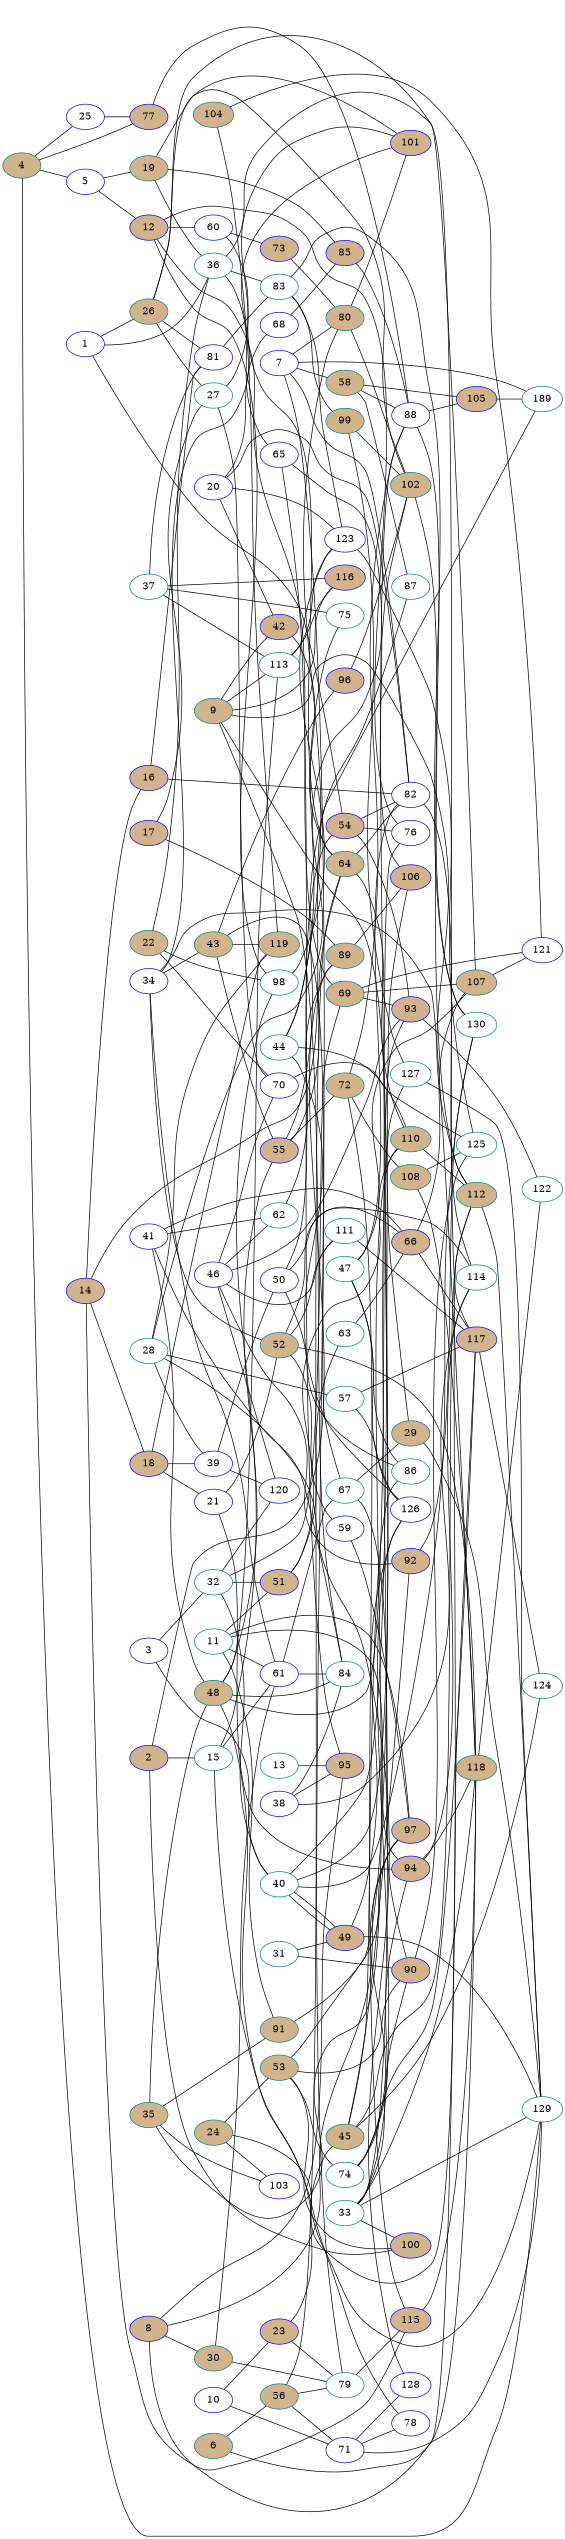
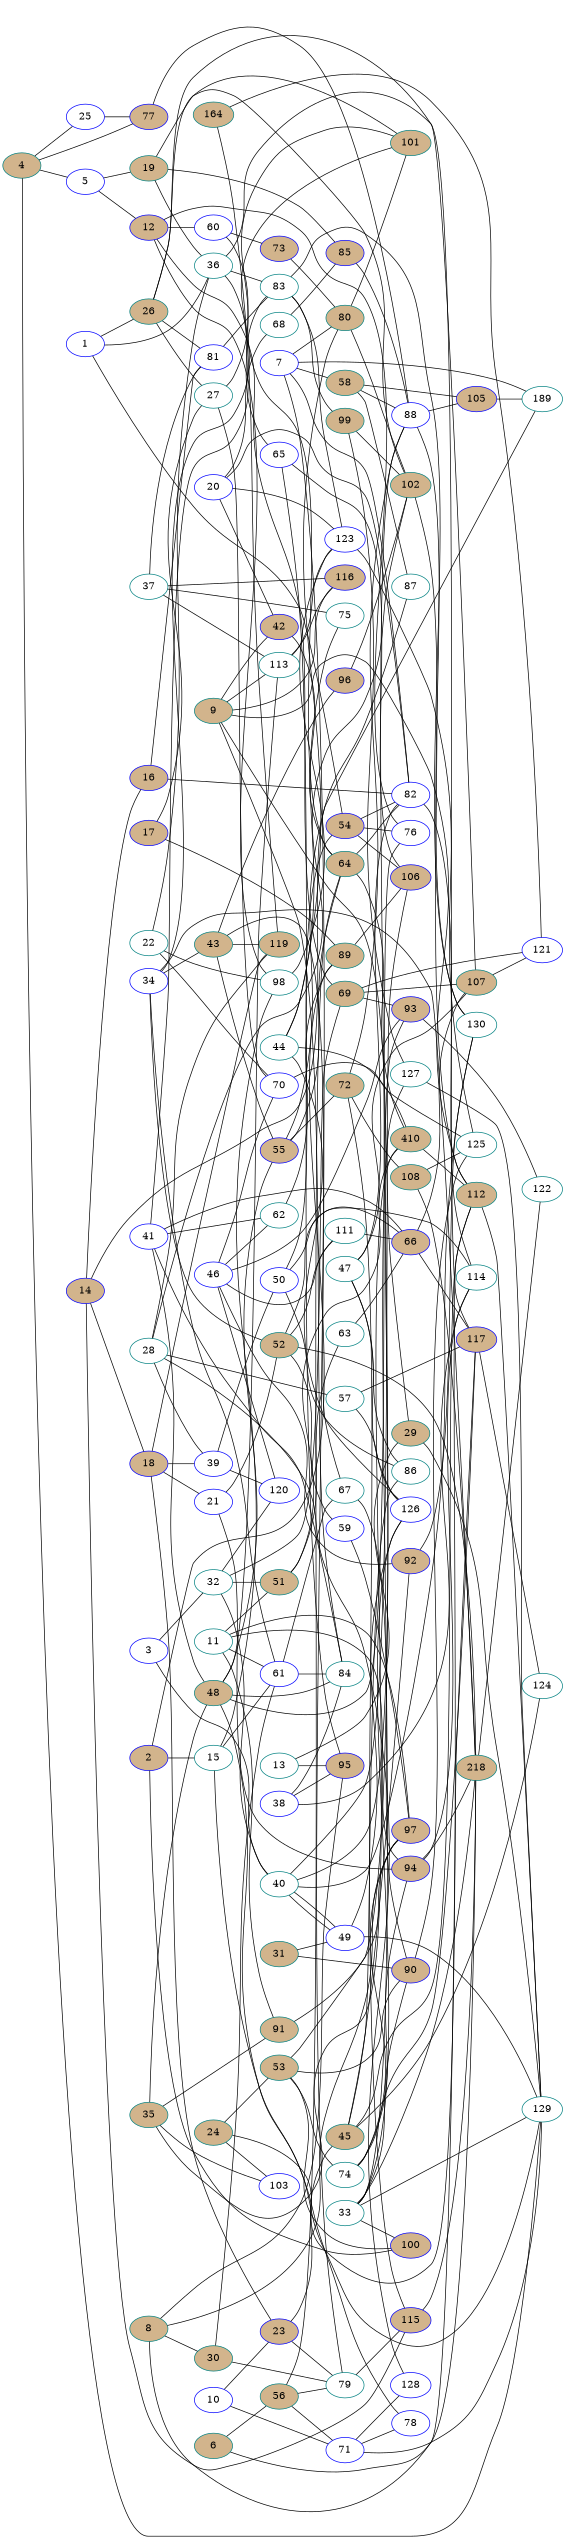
  graph {
    rankdir=LR
    node [color=teal fillcolor=white style=filled]
    1 [color=blue]
    26 [fillcolor=tan]
    36
    54 [color=blue fillcolor=tan]
    117 [color=blue fillcolor=tan]
    81 [color=blue]
    27
-   101 [color=blue fillcolor=tan]
+   101 [fillcolor=tan]
    65 [color=blue]
    83
    107 [fillcolor=tan]
    82 [color=blue]
    76 [color=blue]
    106 [color=blue fillcolor=tan]
    2 [color=blue fillcolor=tan]
    15
    89 [fillcolor=tan]
    100 [color=blue fillcolor=tan]
    129
    61 [color=blue]
    98
    3 [color=blue]
    32
    40
-   51 [color=blue fillcolor=tan]
+   51 [fillcolor=tan]
    69 [fillcolor=tan]
    120 [color=blue]
-   49 [color=blue fillcolor=tan]
+   49 [color=blue]
    93 [color=blue fillcolor=tan]
    130
    4 [fillcolor=tan]
    5 [color=blue]
    25 [color=blue]
    77 [color=blue fillcolor=tan]
    12 [color=blue fillcolor=tan]
    19 [fillcolor=tan]
    88 [color=blue]
    60 [color=blue]
    85 [color=blue fillcolor=tan]
    102 [fillcolor=tan]
    6 [fillcolor=tan]
    56 [fillcolor=tan]
-   118 [fillcolor=tan]
+   118 [fillcolor=tan label=218]
    71 [color=blue]
    79
    64 [fillcolor=tan]
    122
    7 [color=blue]
    58 [fillcolor=tan]
    80 [fillcolor=tan]
    n51 [label=189]
    87
    105 [color=blue fillcolor=tan]
    114
-   8 [color=blue fillcolor=tan]
+   8 [fillcolor=tan]
    30 [fillcolor=tan]
    95 [color=blue fillcolor=tan]
    97 [color=blue fillcolor=tan]
    124
    9 [fillcolor=tan]
    29 [fillcolor=tan]
    42 [color=blue fillcolor=tan]
    84
    112 [fillcolor=tan]
    113
    116 [color=blue fillcolor=tan]
    123 [color=blue]
    10 [color=blue]
    23 [color=blue fillcolor=tan]
    45 [fillcolor=tan]
    128 [color=blue]
    78 [color=blue]
    11
    91 [fillcolor=tan]
    94 [color=blue fillcolor=tan]
-   110 [fillcolor=tan]
+   110 [fillcolor=tan label=410]
    63
    67
    73 [color=blue fillcolor=tan]
    121 [color=blue]
    13
    14 [color=blue fillcolor=tan]
    16 [color=blue fillcolor=tan]
    18 [color=blue fillcolor=tan]
    115 [color=blue fillcolor=tan]
    21 [color=blue]
    39 [color=blue]
    119 [fillcolor=tan]
    17 [color=blue fillcolor=tan]
    70 [color=blue]
    52 [fillcolor=tan]
    50 [color=blue]
    20 [color=blue]
-   68 [color=blue]
+   68
    125
    111
    59 [color=blue]
-   22 [fillcolor=tan]
+   22
    86
    92 [color=blue fillcolor=tan]
    24 [fillcolor=tan]
    53 [fillcolor=tan]
    103 [color=blue]
    90 [color=blue fillcolor=tan]
    74
    28
    57
    126 [color=blue]
-   31
+   31 [fillcolor=tan]
    33
    127
    34 [color=blue]
    43 [fillcolor=tan]
    55 [color=blue fillcolor=tan]
    96 [color=blue fillcolor=tan]
    35 [fillcolor=tan]
    48 [fillcolor=tan]
    99 [fillcolor=tan]
    37
    75
    38 [color=blue]
    66 [color=blue fillcolor=tan]
    41 [color=blue]
    62
    72 [fillcolor=tan]
    44
    46 [color=blue]
    47
    108 [fillcolor=tan]
-   104 [fillcolor=tan]
+   104 [fillcolor=tan label=164]
    1 -- 26
    1 -- 36
    1 -- 54
    26 -- 117
    26 -- 81
    26 -- 27
    26 -- 101
    36 -- 65
    36 -- 83
    36 -- 107
    54 -- 82
    54 -- 76
-   54 -- 93
+   54 -- 106
    117 -- 124
    81 -- 83
    27 -- 101
    27 -- 70
    65 -- 106
    65 -- 95
    83 -- 130
    83 -- 123
    83 -- 99
    107 -- 121
    82 -- 114
    2 -- 15
    2 -- 89
    2 -- 100
    15 -- 129
    15 -- 61
    15 -- 98
    89 -- 106
    61 -- 84
    61 -- 67
    98 -- 123
    3 -- 32
    3 -- 40
    32 -- 40
    32 -- 51
    32 -- 69
    32 -- 120
    40 -- 106
    40 -- 49
    40 -- 49
    40 -- 93
    40 -- 130
    51 -- 110
    51 -- 63
    69 -- 107
    69 -- 93
    69 -- 121
    49 -- 129
    49 -- 126
    93 -- 122
    4 -- 129
    4 -- 5
    4 -- 25
    4 -- 77
    5 -- 12
    5 -- 19
    25 -- 77
    77 -- 88
    12 -- 76
    12 -- 98
    12 -- 69
    12 -- 60
    19 -- 36
    19 -- 85
    19 -- 102
    88 -- 130
    88 -- 105
    60 -- 64
    60 -- 73
    85 -- 88
    102 -- 112
    6 -- 56
    6 -- 118
    56 -- 71
    56 -- 79
    56 -- 64
    118 -- 122
    71 -- 129
    71 -- 128
    71 -- 78
    79 -- 115
    64 -- 82
    64 -- 110
    7 -- 82
    7 -- 79
    7 -- 58
    7 -- 80
    7 -- n51
    58 -- 88
    58 -- 87
    58 -- 105
    80 -- 101
    80 -- 102
    105 -- n51
    8 -- 117
    8 -- 30
    8 -- 95
    8 -- 97
    30 -- 61
    30 -- 79
    9 -- 29
    9 -- 42
    9 -- 84
    9 -- 112
    9 -- 113
    9 -- 116
    29 -- 129
    42 -- 64
    112 -- 129
    113 -- 116
    113 -- 123
    123 -- 125
    10 -- 71
    10 -- 23
    23 -- 79
    23 -- 45
    45 -- 124
    45 -- 112
    45 -- 86
    45 -- 92
    11 -- 61
    11 -- 51
    11 -- 97
    11 -- 91
    11 -- 94
    91 -- 97
    94 -- 118
    94 -- 114
    110 -- 112
    63 -- 66
    67 -- 90
    73 -- 80
    13 -- 95
-   67 -- 29
+   13 -- 29
    14 -- n51
    14 -- 16
    14 -- 18
    14 -- 115
    16 -- 81
    16 -- 82
+   18 -- 23
    18 -- 21
    18 -- 39
    18 -- 119
    115 -- 118
    21 -- 94
    21 -- 52
    39 -- 120
    39 -- 50
    17 -- 27
    17 -- 89
    70 -- 125
    52 -- 118
    52 -- 114
    52 -- 111
    52 -- 59
    50 -- 54
    50 -- 86
    50 -- 66
    20 -- 82
    20 -- 42
    20 -- 123
    20 -- 68
    68 -- 85
-   111 -- 117
+   111 -- 66
    59 -- 97
    22 -- 36
    22 -- 98
    22 -- 70
    92 -- 130
    24 -- 112
    24 -- 53
    24 -- 103
    53 -- 100
    53 -- 88
    53 -- 90
    53 -- 74
    90 -- 125
    74 -- 117
    74 -- 97
    74 -- 94
    28 -- 102
    28 -- 128
    28 -- 39
    28 -- 119
    28 -- 57
    57 -- 117
    57 -- 126
    31 -- 49
    31 -- 90
    33 -- 100
    33 -- 129
    33 -- 118
    33 -- 90
    33 -- 126
    33 -- 127
    127 -- 129
    34 -- 101
    34 -- 61
    34 -- 118
    34 -- 52
    34 -- 43
    43 -- 67
    43 -- 119
    43 -- 55
    43 -- 96
    55 -- 64
    55 -- 87
    55 -- 72
    96 -- 102
    35 -- 91
    35 -- 110
    35 -- 103
    35 -- 48
    48 -- 76
    48 -- 84
    48 -- 113
    48 -- 78
    48 -- 55
    99 -- 102
    99 -- 127
    37 -- 81
    37 -- 113
    37 -- 116
    37 -- 75
    38 -- 114
    38 -- 95
    38 -- 84
    66 -- 117
    66 -- 107
+   41 -- 83
    41 -- 84
    41 -- 48
    41 -- 66
    41 -- 62
    62 -- 89
    72 -- 88
    72 -- 115
    72 -- 108
    44 -- 80
    44 -- 110
    44 -- 126
    44 -- 75
    46 -- 120
    46 -- 93
    46 -- 70
    46 -- 111
    46 -- 92
    46 -- 62
    47 -- 107
    47 -- 82
    47 -- 86
    47 -- 126
    108 -- 118
    108 -- 125
    104 -- 121
    104 -- 119
  }
